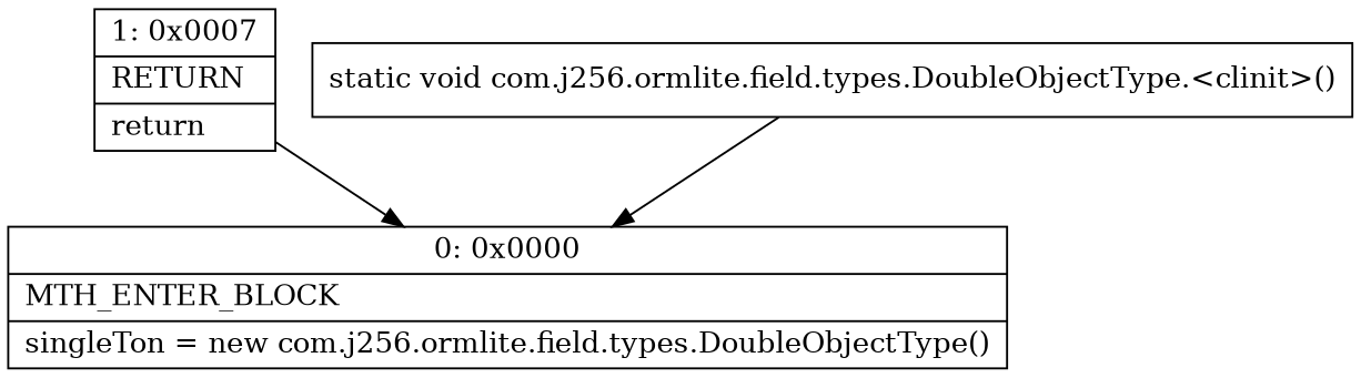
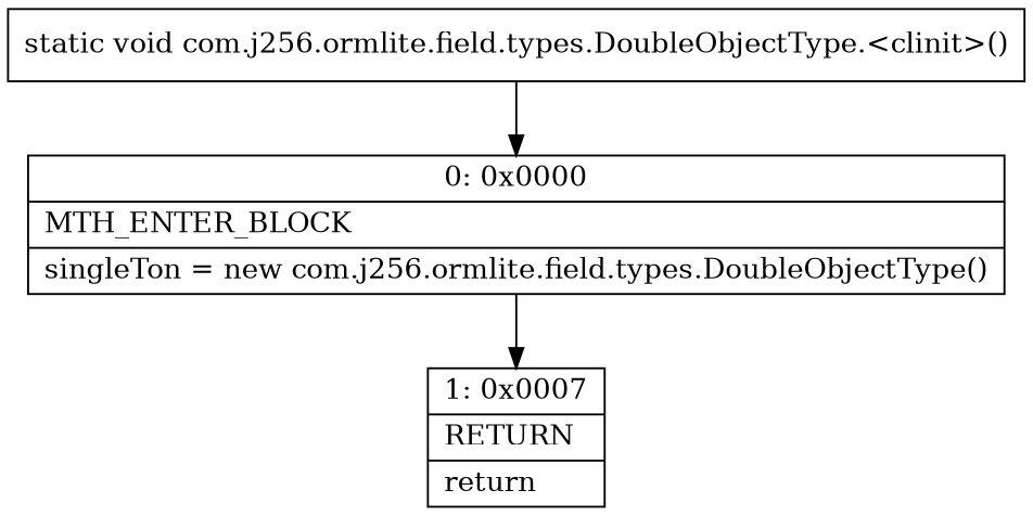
  digraph {
    node [shape=record]
    n1 [label="{0\:\ 0x0000|MTH_ENTER_BLOCK\l|singleTon = new com.j256.ormlite.field.types.DoubleObjectType()\l}"]
    n2 [label="{1\:\ 0x0007|RETURN\l|return\l}"]
    n3 [label="{static void com.j256.ormlite.field.types.DoubleObjectType.\<clinit\>() }"]
-   n2 -> n1
+   n1 -> n2
    n3 -> n1
  }
